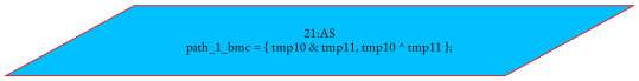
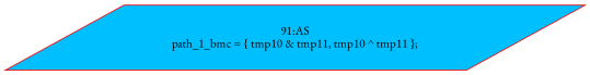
  strict digraph {
    fontname="EB Garamond"
-   n1 [ast="<pyverilog.vparser.ast.Assign object at 0x7f2a68dcebd0>" def_var="['path_1_bmc']" fillcolor=deepskyblue label="21:AS\npath_1_bmc = { tmp10 & tmp11, tmp10 ^ tmp11 };" statements="[]" style=filled typ=Assign use_var="['tmp10', 'tmp11', 'tmp10', 'tmp11']" color=red shape=parallelogram fontname="EB Garamond"]
+   n1 [ast="<pyverilog.vparser.ast.Assign object at 0x7f2a68dcebd0>" def_var="['path_1_bmc']" fillcolor=deepskyblue label="91:AS\npath_1_bmc = { tmp10 & tmp11, tmp10 ^ tmp11 };" statements="[]" style=filled typ=Assign use_var="['tmp10', 'tmp11', 'tmp10', 'tmp11']" color=red shape=parallelogram fontname="EB Garamond"]
  }
